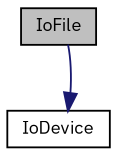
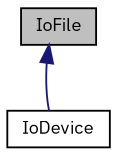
  digraph {
    fontname="IBM Plex Sans"
    node [color=black fontname="IBM Plex Sans" fontsize=10 shape=record style=filled]
    n1 [fillcolor=grey75 fontcolor=black height=0.2 label=IoFile width=0.4]
    n2 [fillcolor=white height=0.2 label=IoDevice width=0.4]
-   n2 -> n1 [color=midnightblue dir=back fontname="IBM Plex Sans" fontsize=10 labelfontname=Helvetica labelfontsize=10 style=solid]
+   n1 -> n2 [color=midnightblue dir=back fontname="IBM Plex Sans" fontsize=10 labelfontname=Helvetica labelfontsize=10 style=solid]
  }
